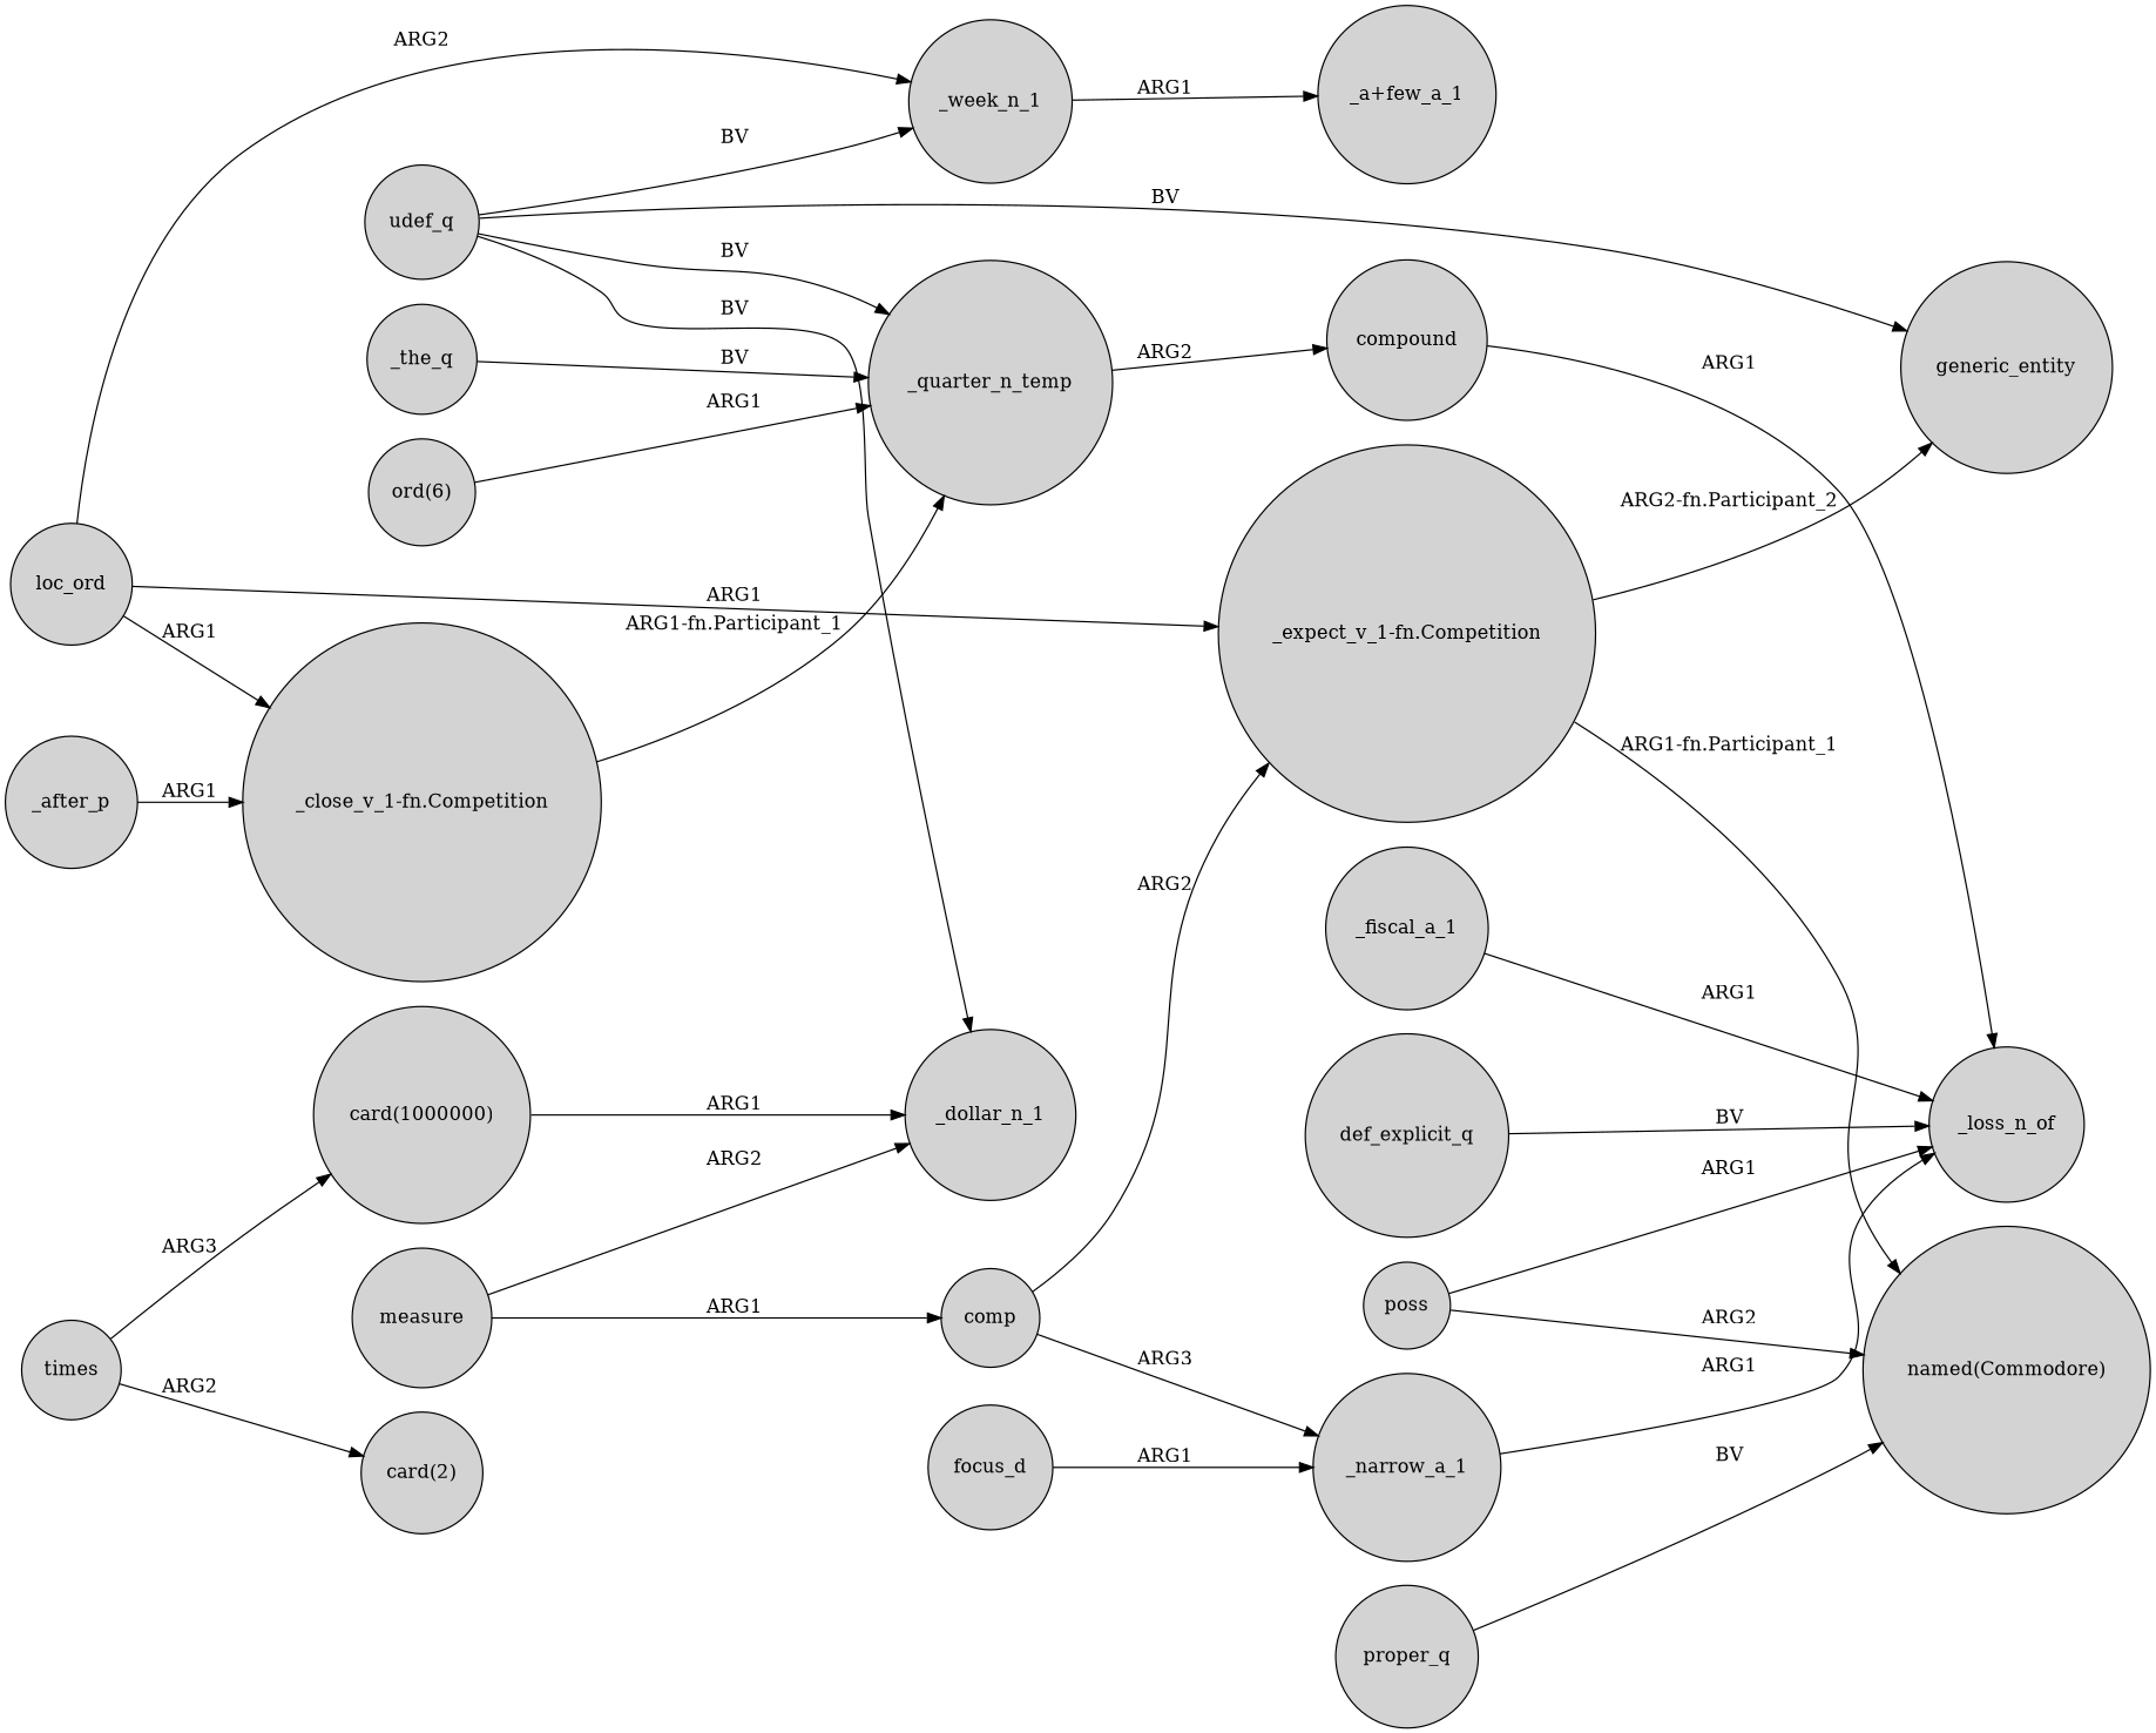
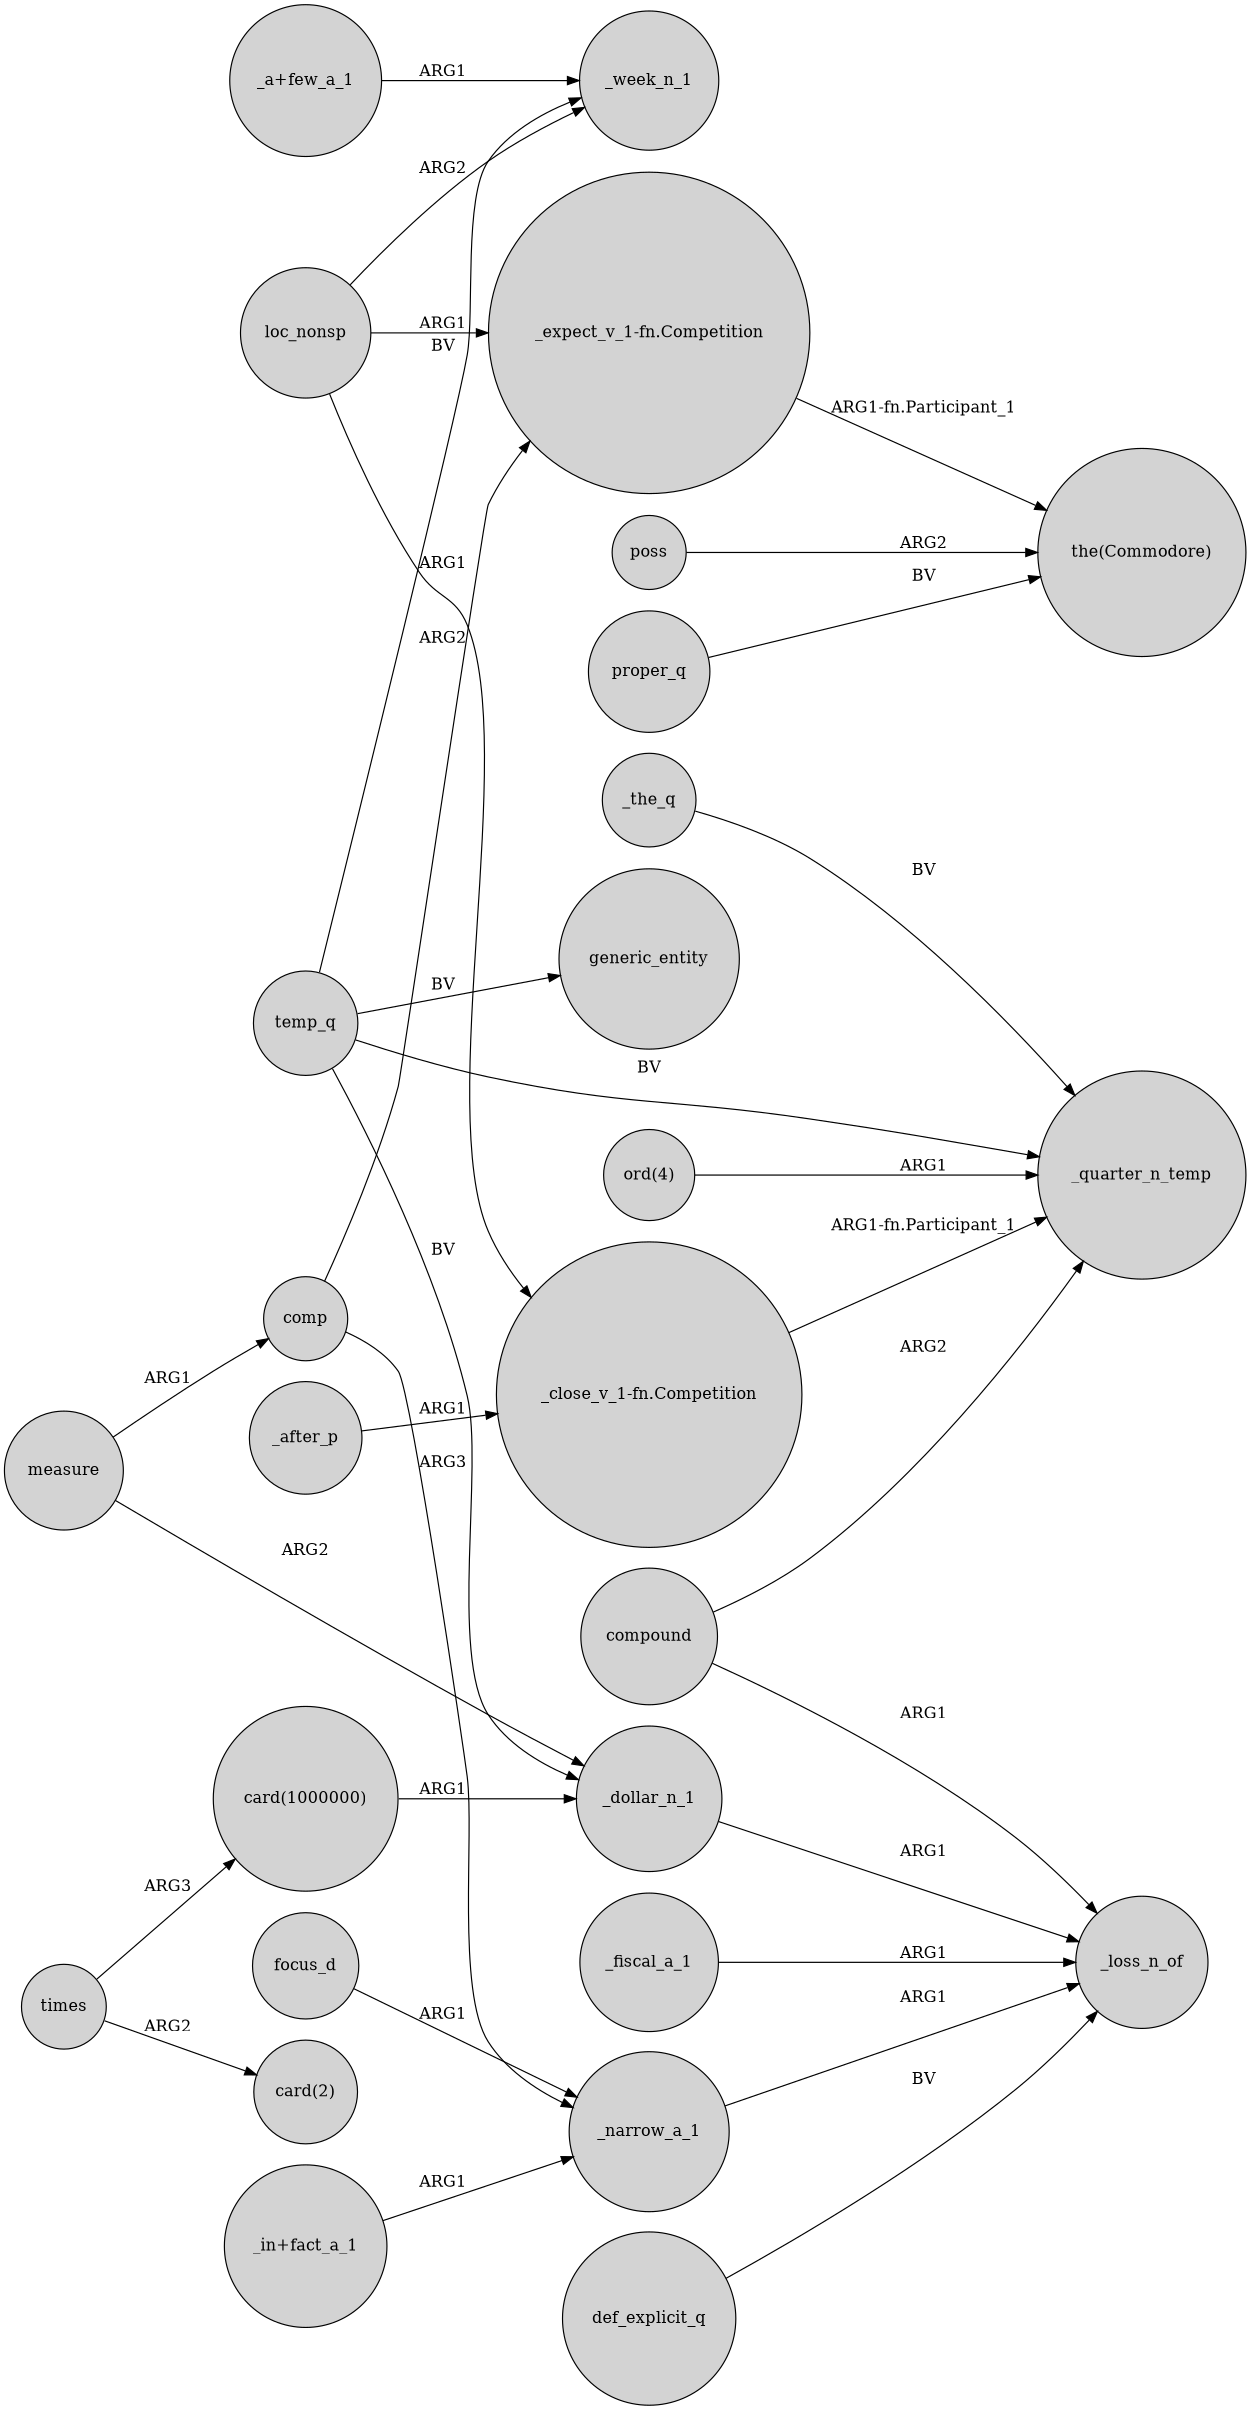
  digraph {
    rankdir=LR
    node [shape=circle style=filled]
    comp
    "_expect_v_1-fn.Competition"
    _narrow_a_1
    generic_entity
-   "named(Commodore)"
+   "named(Commodore)" [label="the(Commodore)"]
    _loss_n_of
    "_close_v_1-fn.Competition"
    _quarter_n_temp
-   loc_nonsp [label=loc_ord]
+   loc_nonsp
    _week_n_1
    def_explicit_q
    _the_q
    times
    "card(1000000)"
    "card(2)"
    _dollar_n_1
-   udef_q
+   udef_q [label=temp_q]
    proper_q
+   "_in+fact_a_1"
    compound
    focus_d
    _fiscal_a_1
    _after_p
-   "ord(4)" [label="ord(6)"]
+   "ord(4)"
    "_a+few_a_1"
    measure
    poss
    comp -> "_expect_v_1-fn.Competition" [label=ARG2]
    comp -> _narrow_a_1 [label=ARG3]
-   "_expect_v_1-fn.Competition" -> generic_entity [label="ARG2-fn.Participant_2"]
    "_expect_v_1-fn.Competition" -> "named(Commodore)" [label="ARG1-fn.Participant_1"]
    _narrow_a_1 -> _loss_n_of [label=ARG1]
    "_close_v_1-fn.Competition" -> _quarter_n_temp [label="ARG1-fn.Participant_1"]
    loc_nonsp -> "_expect_v_1-fn.Competition" [label=ARG1]
    loc_nonsp -> "_close_v_1-fn.Competition" [label=ARG1]
    loc_nonsp -> _week_n_1 [label=ARG2]
    def_explicit_q -> _loss_n_of [label=BV]
    _the_q -> _quarter_n_temp [label=BV]
    times -> "card(1000000)" [label=ARG3]
    times -> "card(2)" [label=ARG2]
    "card(1000000)" -> _dollar_n_1 [label=ARG1]
    udef_q -> generic_entity [label=BV]
    udef_q -> _quarter_n_temp [label=BV]
    udef_q -> _week_n_1 [label=BV]
    udef_q -> _dollar_n_1 [label=BV]
    proper_q -> "named(Commodore)" [label=BV]
+   "_in+fact_a_1" -> _narrow_a_1 [label=ARG1]
    compound -> _loss_n_of [label=ARG1]
-   _quarter_n_temp -> compound [label=ARG2]
+   compound -> _quarter_n_temp [label=ARG2]
    focus_d -> _narrow_a_1 [label=ARG1]
    _fiscal_a_1 -> _loss_n_of [label=ARG1]
    _after_p -> "_close_v_1-fn.Competition" [label=ARG1]
    "ord(4)" -> _quarter_n_temp [label=ARG1]
-   _week_n_1 -> "_a+few_a_1" [label=ARG1]
+   "_a+few_a_1" -> _week_n_1 [label=ARG1]
    measure -> comp [label=ARG1]
    measure -> _dollar_n_1 [label=ARG2]
    poss -> "named(Commodore)" [label=ARG2]
-   poss -> _loss_n_of [label=ARG1]
+   _dollar_n_1 -> _loss_n_of [label=ARG1]
  }
